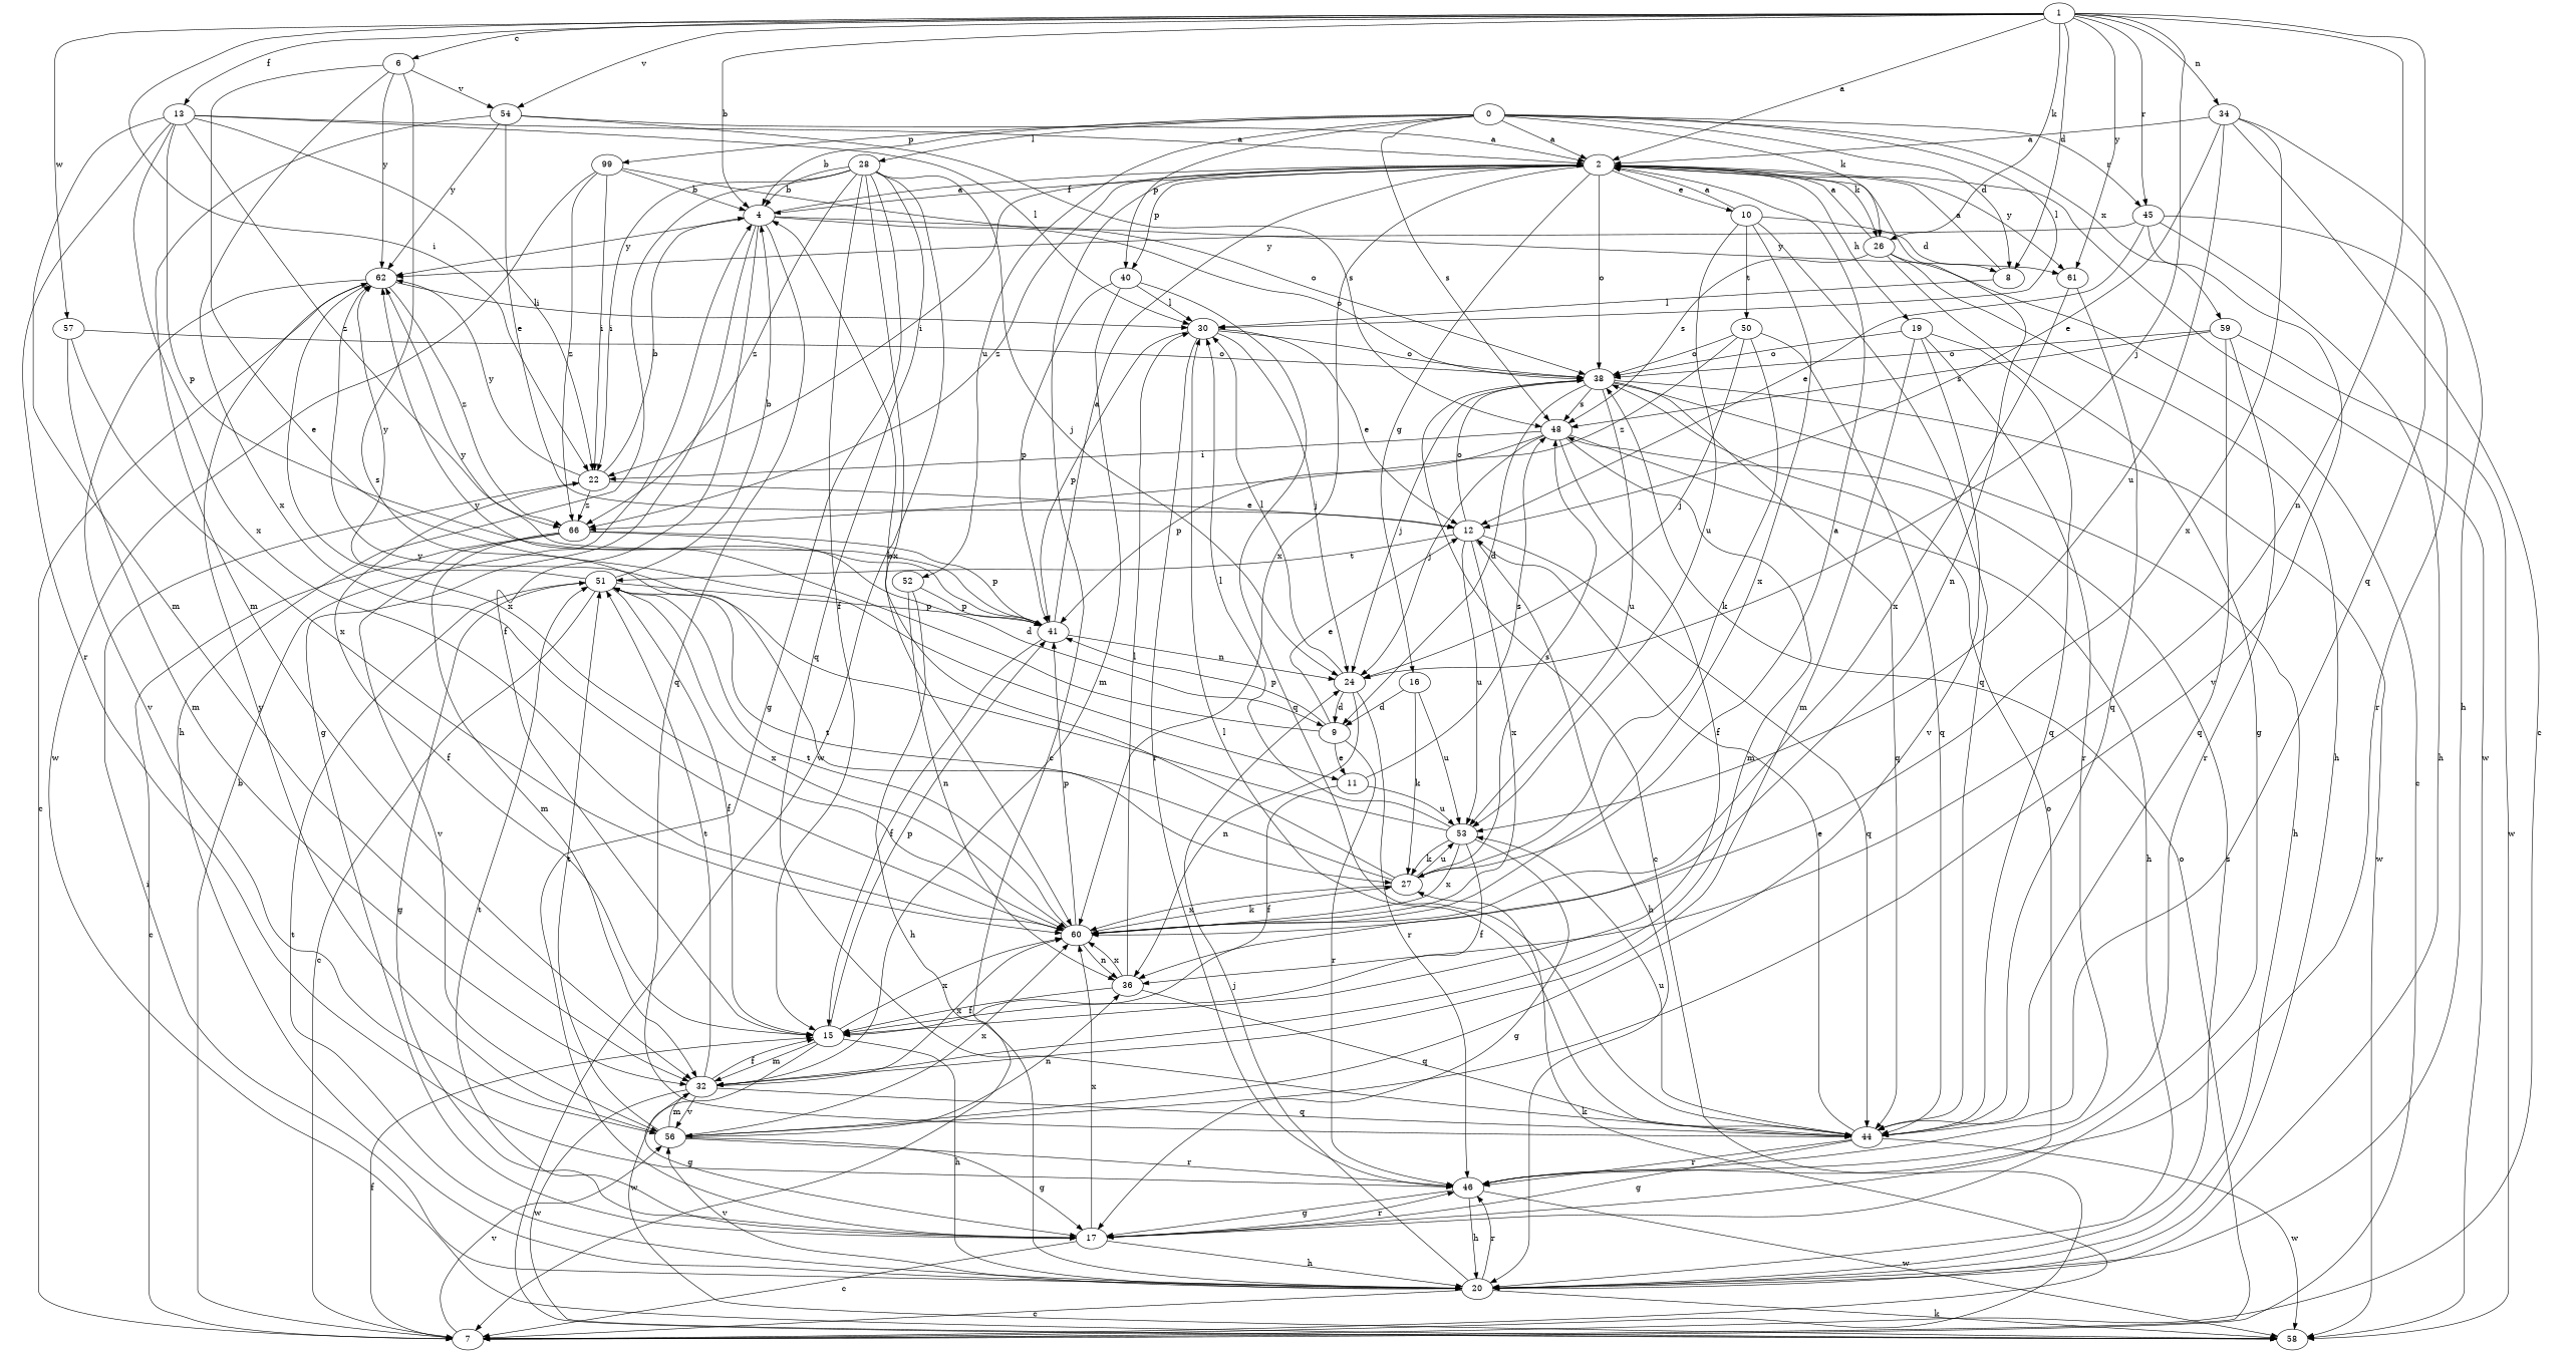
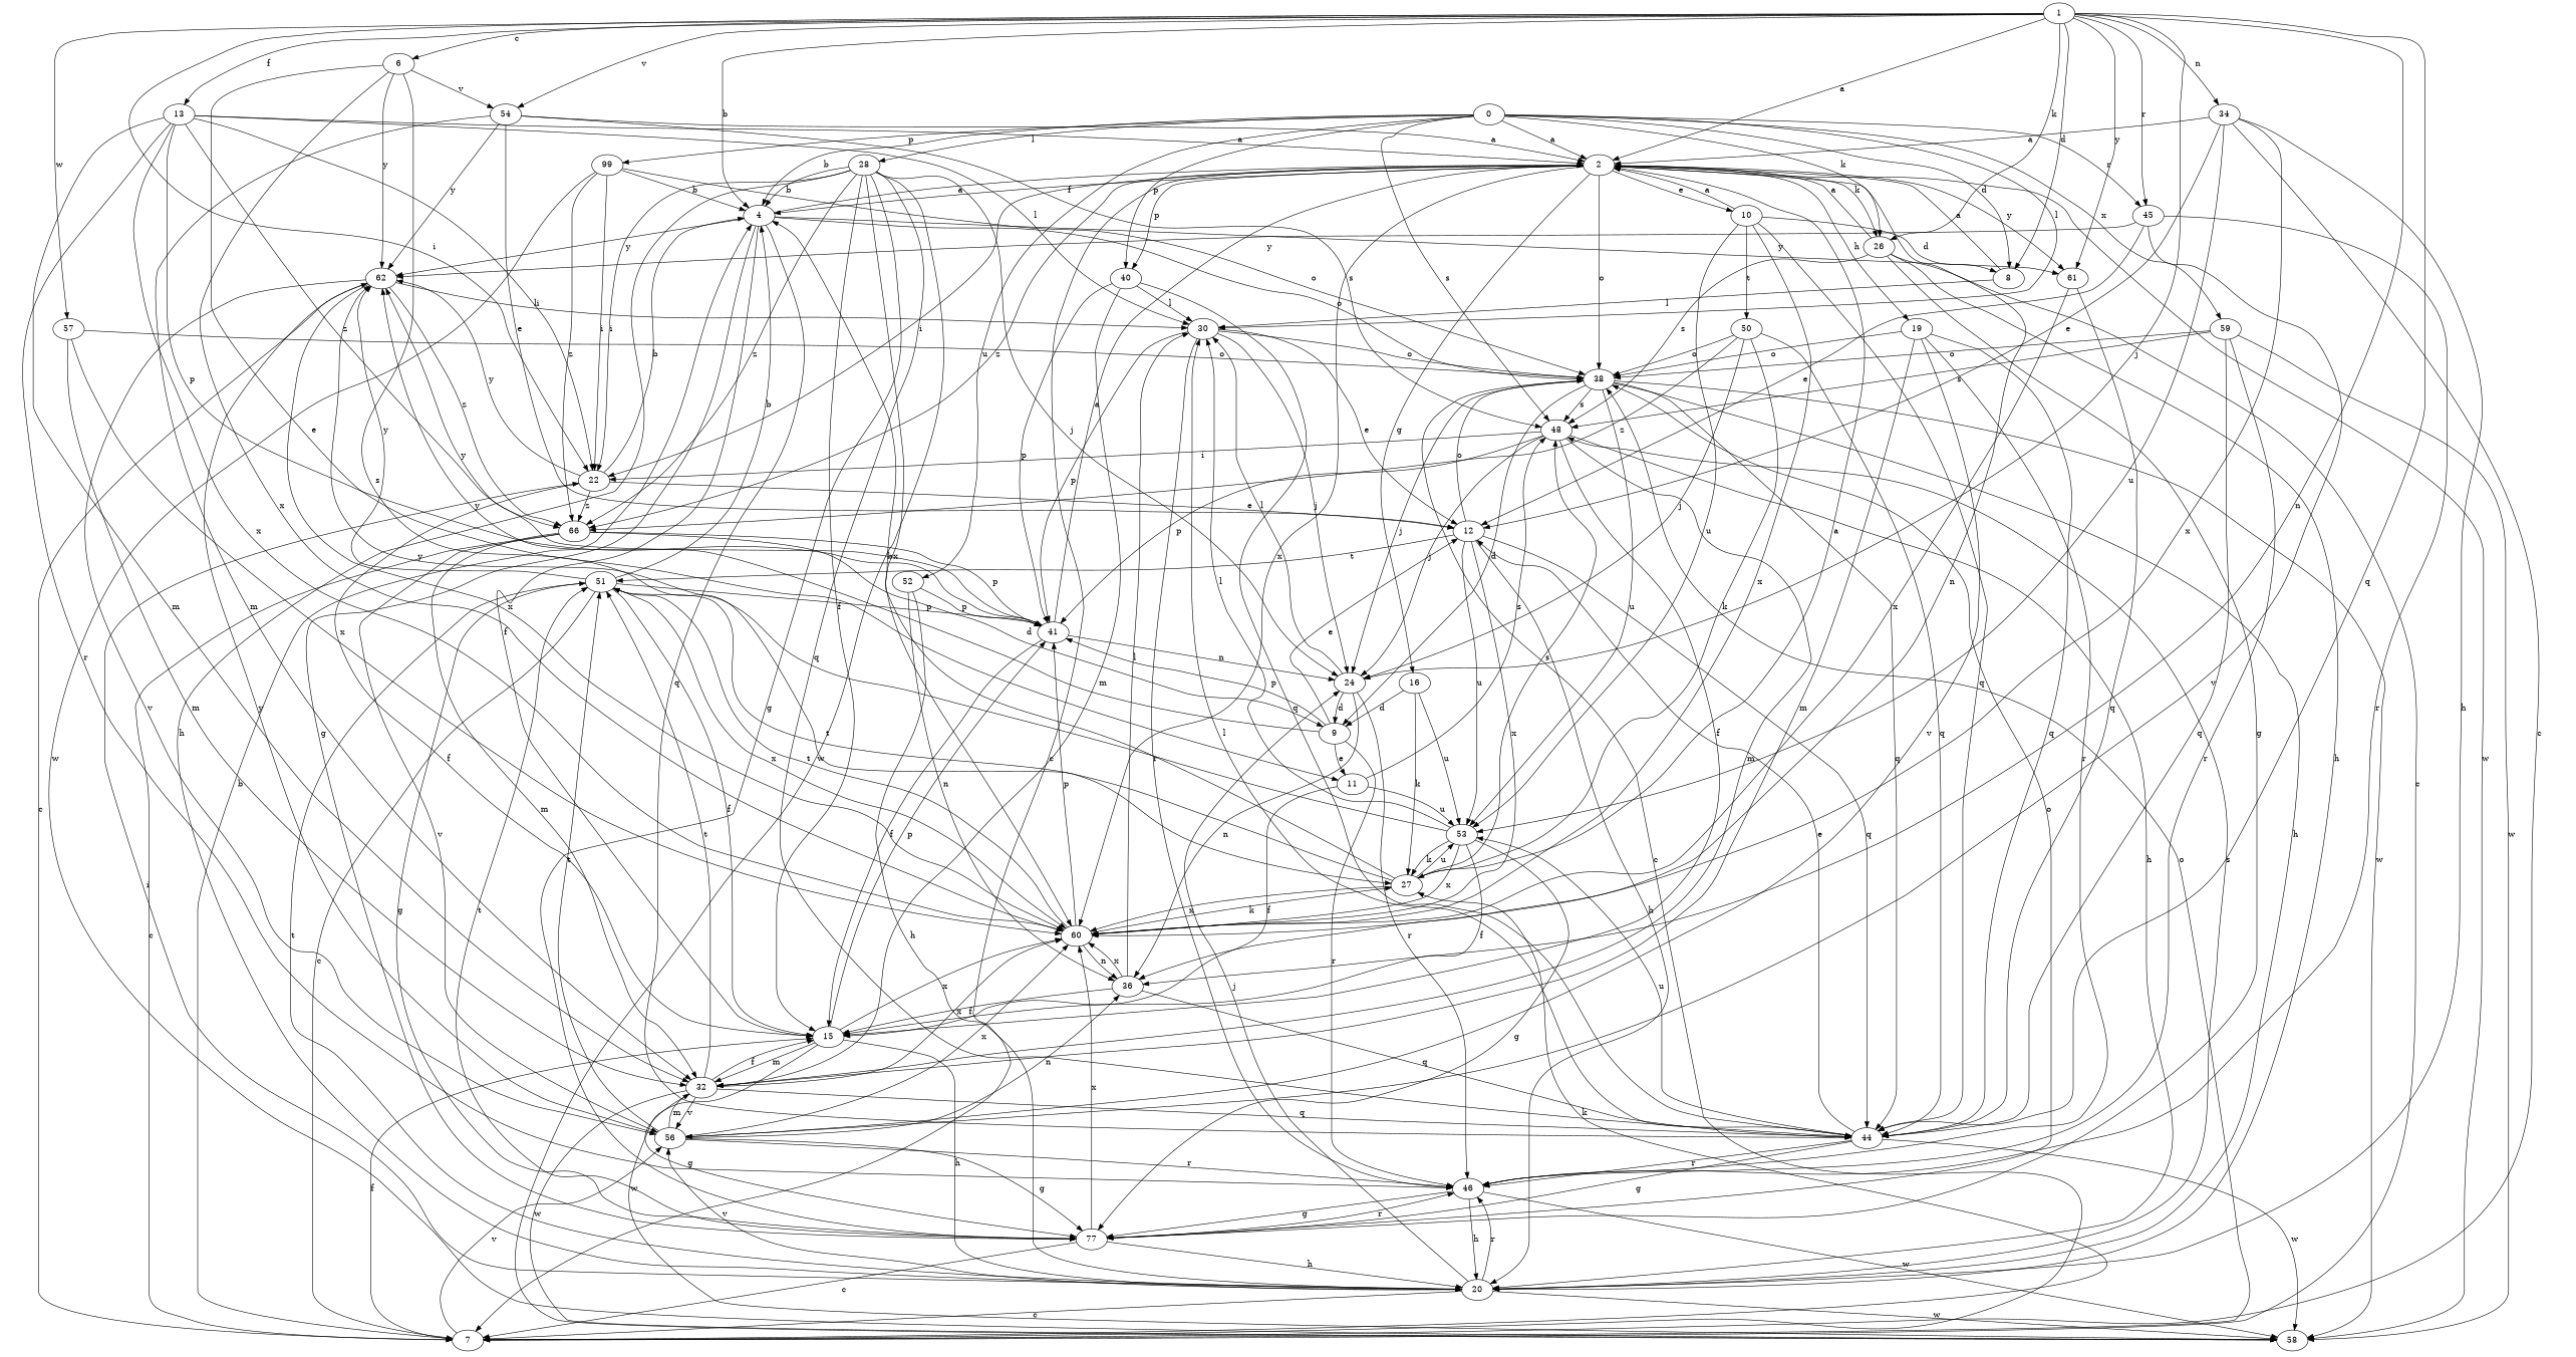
  strict digraph {
    0
    2
    4
    8
    26
    28
    30
    n8 [label=99]
    40
    45
    48
    52
    59
    22
    36
    61
    7
    10
    16
    19
    38
    58
    60
    66
    44
    15
-   17
+   17 [label=77]
    62
    20
    24
    12
    41
    46
    32
    56
    1
    6
    13
    34
    54
    57
    11
    27
    9
    53
    50
    51
    0 -> 2 [label=a]
    0 -> 4 [label=b]
    0 -> 8 [label=d]
    0 -> 26 [label=k]
    0 -> 28 [label=l]
    0 -> 30 [label=l]
    0 -> n8 [label=p]
    0 -> 40 [label=p]
    0 -> 45 [label=r]
    0 -> 48 [label=s]
    0 -> 52 [label=u]
    0 -> 59 [label=x]
    2 -> 4 [label=f]
    2 -> 26 [label=k]
    2 -> 40 [label=p]
    2 -> 22 [label=i]
    2 -> 36 [label=n]
    2 -> 61 [label=y]
    2 -> 7 [label=c]
    2 -> 10 [label=e]
    2 -> 16 [label=g]
    2 -> 19 [label=h]
    2 -> 38 [label=o]
    2 -> 58 [label=w]
    2 -> 60 [label=x]
    2 -> 66 [label=z]
    4 -> 2 [label=a]
    4 -> 61 [label=y]
    4 -> 38 [label=o]
    4 -> 44 [label=q]
    4 -> 15 [label=f]
    4 -> 17 [label=g]
    4 -> 62 [label=y]
    8 -> 2 [label=a]
    8 -> 30 [label=l]
    26 -> 2 [label=a]
    26 -> 48 [label=s]
    26 -> 7 [label=c]
    26 -> 17 [label=g]
    26 -> 20 [label=h]
    28 -> 4 [label=b]
    28 -> 22 [label=i]
    28 -> 58 [label=w]
    28 -> 60 [label=x]
    28 -> 66 [label=z]
    28 -> 44 [label=q]
    28 -> 15 [label=f]
    28 -> 17 [label=g]
    28 -> 20 [label=h]
    28 -> 24 [label=j]
    30 -> 38 [label=o]
    30 -> 24 [label=j]
    30 -> 12 [label=e]
    30 -> 41 [label=p]
    30 -> 46 [label=r]
    n8 -> 4 [label=b]
    n8 -> 22 [label=i]
    n8 -> 38 [label=o]
    n8 -> 58 [label=w]
    n8 -> 66 [label=z]
    40 -> 30 [label=l]
    40 -> 44 [label=q]
    40 -> 41 [label=p]
    40 -> 32 [label=m]
    45 -> 62 [label=y]
-   45 -> 20 [label=h]
    45 -> 12 [label=e]
    45 -> 46 [label=r]
    45 -> 56 [label=v]
    48 -> 22 [label=i]
    48 -> 15 [label=f]
    48 -> 20 [label=h]
    48 -> 24 [label=j]
    48 -> 41 [label=p]
    48 -> 32 [label=m]
    52 -> 36 [label=n]
    52 -> 20 [label=h]
    52 -> 41 [label=p]
    59 -> 48 [label=s]
    59 -> 38 [label=o]
    59 -> 58 [label=w]
    59 -> 44 [label=q]
    59 -> 46 [label=r]
    22 -> 4 [label=b]
    22 -> 66 [label=z]
    22 -> 15 [label=f]
    22 -> 62 [label=y]
    22 -> 12 [label=e]
    36 -> 30 [label=l]
    36 -> 60 [label=x]
    36 -> 44 [label=q]
    36 -> 15 [label=f]
    61 -> 60 [label=x]
    61 -> 44 [label=q]
    7 -> 4 [label=b]
    7 -> 38 [label=o]
    7 -> 15 [label=f]
    7 -> 56 [label=v]
    7 -> 27 [label=k]
    10 -> 2 [label=a]
    10 -> 8 [label=d]
    10 -> 60 [label=x]
    10 -> 44 [label=q]
    10 -> 53 [label=u]
    10 -> 50 [label=t]
    16 -> 27 [label=k]
    16 -> 9 [label=d]
    16 -> 53 [label=u]
    19 -> 38 [label=o]
    19 -> 44 [label=q]
    19 -> 46 [label=r]
    19 -> 32 [label=m]
    19 -> 56 [label=v]
    38 -> 48 [label=s]
    38 -> 7 [label=c]
    38 -> 58 [label=w]
    38 -> 44 [label=q]
    38 -> 20 [label=h]
    38 -> 24 [label=j]
    38 -> 9 [label=d]
    38 -> 53 [label=u]
    60 -> 36 [label=n]
    60 -> 41 [label=p]
    60 -> 27 [label=k]
    60 -> 51 [label=t]
    66 -> 7 [label=c]
    66 -> 41 [label=p]
    66 -> 32 [label=m]
    66 -> 56 [label=v]
    66 -> 9 [label=d]
    44 -> 30 [label=l]
    44 -> 58 [label=w]
    44 -> 17 [label=g]
    44 -> 12 [label=e]
    44 -> 46 [label=r]
    44 -> 53 [label=u]
    15 -> 58 [label=w]
    15 -> 60 [label=x]
    15 -> 20 [label=h]
    15 -> 41 [label=p]
    15 -> 32 [label=m]
    17 -> 7 [label=c]
    17 -> 38 [label=o]
    17 -> 60 [label=x]
    17 -> 20 [label=h]
    17 -> 46 [label=r]
    17 -> 51 [label=t]
    62 -> 30 [label=l]
    62 -> 7 [label=c]
    62 -> 60 [label=x]
    62 -> 66 [label=z]
    62 -> 56 [label=v]
    20 -> 48 [label=s]
    20 -> 22 [label=i]
    20 -> 7 [label=c]
-   20 -> 58 [label=k]
+   20 -> 58 [label=w]
    20 -> 24 [label=j]
    20 -> 46 [label=r]
    20 -> 56 [label=v]
    20 -> 51 [label=t]
    24 -> 30 [label=l]
    24 -> 36 [label=n]
    24 -> 46 [label=r]
    24 -> 9 [label=d]
    12 -> 38 [label=o]
    12 -> 60 [label=x]
    12 -> 44 [label=q]
    12 -> 20 [label=h]
    12 -> 53 [label=u]
    12 -> 51 [label=t]
    41 -> 2 [label=a]
    41 -> 15 [label=f]
    41 -> 62 [label=y]
    41 -> 24 [label=n]
    46 -> 58 [label=w]
    46 -> 17 [label=g]
    46 -> 20 [label=h]
    32 -> 58 [label=w]
    32 -> 60 [label=x]
    32 -> 44 [label=q]
    32 -> 15 [label=f]
    32 -> 17 [label=g]
    32 -> 56 [label=v]
    32 -> 51 [label=t]
    56 -> 36 [label=n]
    56 -> 60 [label=x]
    56 -> 17 [label=g]
    56 -> 62 [label=y]
    56 -> 46 [label=r]
    56 -> 32 [label=m]
    56 -> 51 [label=t]
    1 -> 2 [label=a]
    1 -> 4 [label=b]
    1 -> 8 [label=d]
    1 -> 26 [label=k]
    1 -> 45 [label=r]
    1 -> 22 [label=i]
    1 -> 36 [label=n]
    1 -> 61 [label=y]
    1 -> 44 [label=q]
    1 -> 24 [label=j]
    1 -> 6 [label=c]
    1 -> 13 [label=f]
    1 -> 34 [label=n]
    1 -> 54 [label=v]
    1 -> 57 [label=w]
    6 -> 60 [label=x]
    6 -> 62 [label=y]
    6 -> 54 [label=v]
    6 -> 11 [label=e]
    6 -> 27 [label=s]
    13 -> 2 [label=a]
    13 -> 30 [label=l]
    13 -> 22 [label=i]
    13 -> 60 [label=x]
    13 -> 66 [label=z]
    13 -> 41 [label=p]
    13 -> 46 [label=r]
    13 -> 32 [label=m]
    34 -> 2 [label=a]
    34 -> 7 [label=c]
    34 -> 60 [label=x]
    34 -> 20 [label=h]
    34 -> 12 [label=e]
    34 -> 53 [label=u]
    54 -> 2 [label=a]
    54 -> 48 [label=s]
    54 -> 62 [label=y]
    54 -> 12 [label=e]
    54 -> 32 [label=m]
    57 -> 38 [label=o]
    57 -> 60 [label=x]
    57 -> 32 [label=m]
    11 -> 48 [label=s]
    11 -> 15 [label=f]
    11 -> 53 [label=u]
    27 -> 2 [label=a]
    27 -> 4 [label=b]
    27 -> 48 [label=s]
    27 -> 60 [label=x]
    27 -> 53 [label=u]
    27 -> 51 [label=t]
    9 -> 62 [label=y]
    9 -> 12 [label=e]
    9 -> 41 [label=p]
    9 -> 46 [label=r]
    9 -> 11 [label=e]
    53 -> 30 [label=l]
    53 -> 60 [label=x]
    53 -> 15 [label=f]
    53 -> 17 [label=g]
    53 -> 62 [label=y]
    53 -> 27 [label=k]
    50 -> 38 [label=o]
    50 -> 66 [label=z]
    50 -> 44 [label=q]
    50 -> 24 [label=j]
    50 -> 27 [label=k]
    51 -> 4 [label=b]
    51 -> 7 [label=c]
    51 -> 60 [label=x]
    51 -> 15 [label=f]
    51 -> 17 [label=g]
    51 -> 62 [label=y]
    51 -> 41 [label=p]
  }
